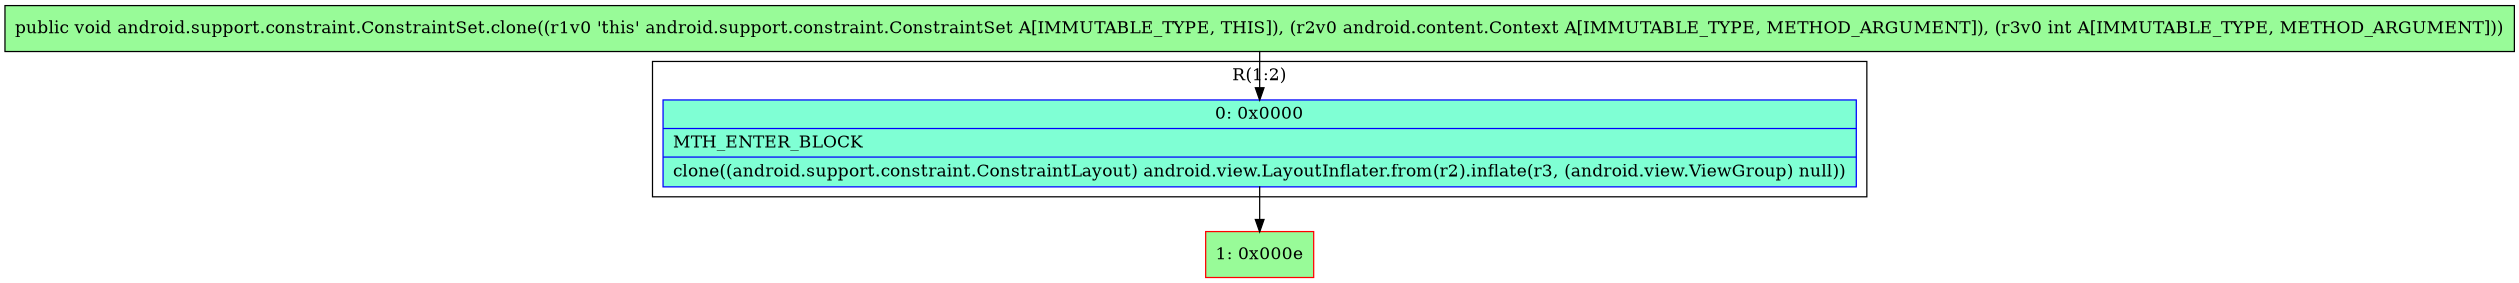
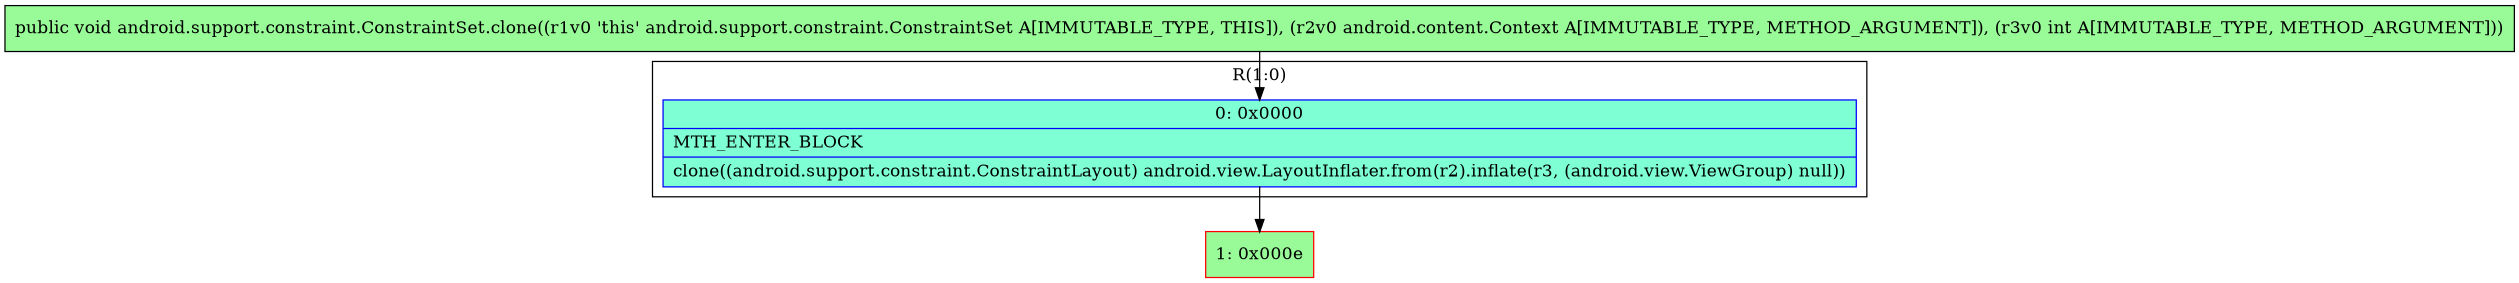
  digraph {
    node [shape=record style=filled fillcolor=palegreen]
    edge [color=black arrowhead=normal]
    n1 [color=blue label="{0\:\ 0x0000|MTH_ENTER_BLOCK\l|clone((android.support.constraint.ConstraintLayout) android.view.LayoutInflater.from(r2).inflate(r3, (android.view.ViewGroup) null))\l}" fillcolor=aquamarine]
    n2 [color=red label="{1\:\ 0x000e}"]
    n3 [label="{public void android.support.constraint.ConstraintSet.clone((r1v0 'this' android.support.constraint.ConstraintSet A[IMMUTABLE_TYPE, THIS]), (r2v0 android.content.Context A[IMMUTABLE_TYPE, METHOD_ARGUMENT]), (r3v0 int A[IMMUTABLE_TYPE, METHOD_ARGUMENT])) }"]
    subgraph cluster_1 {
-     label="R(1:2)"
+     label="R(1:0)"
      n1
    }
    n1 -> n2
    n3 -> n1
  }
